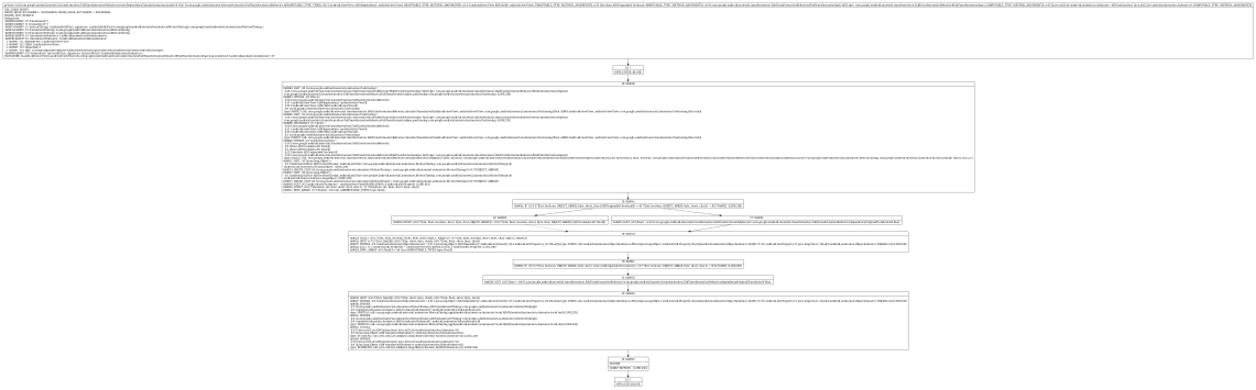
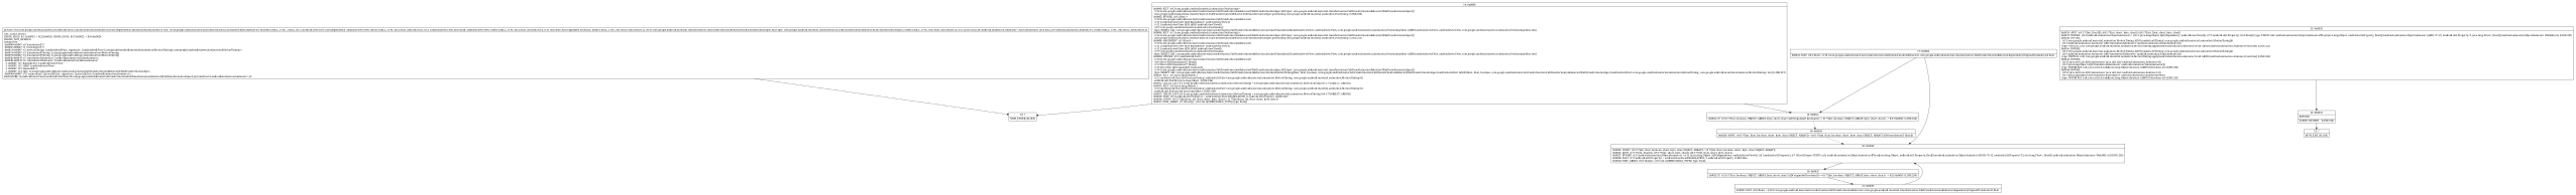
  digraph {
    fontname="Noto Serif"
    node [fontname="Noto Serif" shape=record]
    edge [fontname="Noto Serif"]
    n1 [label="{12\:\ ?|MTH_ENTER_BLOCK\l}"]
    n2 [label="{14\:\ 0x0000|0x0000: IGET  (r0 I:com.google.android.material.animation.Positioning) = \l  (r14 I:com.google.android.material.transformation.FabTransformationBehavior$FabTransformationSpec A[D('spec' com.google.android.material.transformation.FabTransformationBehavior$FabTransformationSpec)])\l com.google.android.material.transformation.FabTransformationBehavior.FabTransformationSpec.positioning com.google.android.material.animation.Positioning  (LINE:230)\l0x0002: INVOKE  (r0 I:float) = \l  (r10 I:com.google.android.material.transformation.FabTransformationBehavior)\l  (r11 I:android.view.View A[D('dependency' android.view.View)])\l  (r12 I:android.view.View A[D('child' android.view.View)])\l  (r0 I:com.google.android.material.animation.Positioning)\l type: DIRECT call: com.google.android.material.transformation.FabTransformationBehavior.calculateTranslationX(android.view.View, android.view.View, com.google.android.material.animation.Positioning):float A[MD:(android.view.View, android.view.View, com.google.android.material.animation.Positioning):float (m)]\l0x0006: IGET  (r1 I:com.google.android.material.animation.Positioning) = \l  (r14 I:com.google.android.material.transformation.FabTransformationBehavior$FabTransformationSpec A[D('spec' com.google.android.material.transformation.FabTransformationBehavior$FabTransformationSpec)])\l com.google.android.material.transformation.FabTransformationBehavior.FabTransformationSpec.positioning com.google.android.material.animation.Positioning  (LINE:231)\l0x0008: ARGUMENT  (r1 I:float) = \l  (r10 I:com.google.android.material.transformation.FabTransformationBehavior)\l  (r11 I:android.view.View A[D('dependency' android.view.View)])\l  (r12 I:android.view.View A[D('child' android.view.View)])\l  (r1 I:com.google.android.material.animation.Positioning)\l type: DIRECT call: com.google.android.material.transformation.FabTransformationBehavior.calculateTranslationY(android.view.View, android.view.View, com.google.android.material.animation.Positioning):float A[MD:(android.view.View, android.view.View, com.google.android.material.animation.Positioning):float (m)]\l0x000d: INVOKE  (r2 I:android.util.Pair) = \l  (r10 I:com.google.android.material.transformation.FabTransformationBehavior)\l  (r0 I:float A[D('translationX' float)])\l  (r1 I:float A[D('translationY' float)])\l  (r13 I:boolean A[D('expanded' boolean)])\l  (r14 I:com.google.android.material.transformation.FabTransformationBehavior$FabTransformationSpec A[D('spec' com.google.android.material.transformation.FabTransformationBehavior$FabTransformationSpec)])\l type: DIRECT call: com.google.android.material.transformation.FabTransformationBehavior.calculateMotionTiming(float, float, boolean, com.google.android.material.transformation.FabTransformationBehavior$FabTransformationSpec):android.util.Pair A[MD:(float, float, boolean, com.google.android.material.transformation.FabTransformationBehavior$FabTransformationSpec):android.util.Pair\<com.google.android.material.animation.MotionTiming, com.google.android.material.animation.MotionTiming\> (m)] (LINE:237)\l0x0011: IGET  (r3 I:java.lang.Object) = \l  (r2 I:android.util.Pair A[D('motionTiming' android.util.Pair\<com.google.android.material.animation.MotionTiming, com.google.android.material.animation.MotionTiming\>)])\l android.util.Pair.first java.lang.Object  (LINE:238)\l0x0013: CHECK_CAST (r3 I:com.google.android.material.animation.MotionTiming) = (com.google.android.material.animation.MotionTiming) (r3 I:??[OBJECT, ARRAY]) \l0x0015: IGET  (r4 I:java.lang.Object) = \l  (r2 I:android.util.Pair A[D('motionTiming' android.util.Pair\<com.google.android.material.animation.MotionTiming, com.google.android.material.animation.MotionTiming\>)])\l android.util.Pair.second java.lang.Object  (LINE:239)\l0x0017: CHECK_CAST (r4 I:com.google.android.material.animation.MotionTiming) = (com.google.android.material.animation.MotionTiming) (r4 I:??[OBJECT, ARRAY]) \l0x0019: SGET  (r5 I:android.util.Property) =  android.view.View.TRANSLATION_X android.util.Property  (LINE:241)\l0x001b: CONST  (r6 I:??[boolean, int, float, short, byte, char]) = (1 ??[boolean, int, float, short, byte, char]) \l0x001c: NEW_ARRAY  (r7 I:float[]) = (r6 I:int A[IMMUTABLE_TYPE]) type: float[] \l}"]
    n3 [label="{15\:\ 0x001e|0x001e: IF  (r13 I:??[int, boolean, OBJECT, ARRAY, byte, short, char] A[D('expanded' boolean)]) == (0 ??[int, boolean, OBJECT, ARRAY, byte, short, char])  \-\> B:17:0x0022  (LINE:245)\l}"]
    n4 [label="{16\:\ 0x0020|0x0020: MOVE  (r8 I:??[int, float, boolean, short, byte, char, OBJECT, ARRAY]) = (r0 I:??[int, float, boolean, short, byte, char, OBJECT, ARRAY] A[D('translationX' float)]) \l}"]
    n5 [label="{17\:\ 0x0022|0x0022: IGET  (r8 I:float) = (r10 I:com.google.android.material.transformation.FabTransformationBehavior) com.google.android.material.transformation.FabTransformationBehavior.dependencyOriginalTranslationX float \l}"]
    n6 [label="{18\:\ 0x0024|0x0024: CONST  (r9 I:??[int, float, boolean, short, byte, char, OBJECT, ARRAY]) = (0 ??[int, float, boolean, short, byte, char, OBJECT, ARRAY]) \l0x0025: APUT  (r7 I:??[int, float][]), (r9 I:??[int, short, byte, char]), (r8 I:??[int, float, short, byte, char]) \l0x0027: INVOKE  (r5 I:android.animation.ObjectAnimator) = (r11 I:java.lang.Object A[D('dependency' android.view.View)]), (r5 I:android.util.Property), (r7 I:float[]) type: STATIC call: android.animation.ObjectAnimator.ofFloat(java.lang.Object, android.util.Property, float[]):android.animation.ObjectAnimator A[MD:\<T\>:(T, android.util.Property\<T, java.lang.Float\>, float[]):android.animation.ObjectAnimator VARARG (c)] (LINE:242)\l0x002b: SGET  (r7 I:android.util.Property) =  android.view.View.TRANSLATION_Y android.util.Property  (LINE:246)\l0x002d: NEW_ARRAY  (r6 I:float[]) = (r6 I:int A[IMMUTABLE_TYPE]) type: float[] \l}"]
    n7 [label="{19\:\ 0x002f|0x002f: IF  (r13 I:??[int, boolean, OBJECT, ARRAY, byte, short, char] A[D('expanded' boolean)]) == (0 ??[int, boolean, OBJECT, ARRAY, byte, short, char])  \-\> B:21:0x0033  (LINE:250)\l}"]
    n8 [label="{21\:\ 0x0033|0x0033: IGET  (r8 I:float) = (r10 I:com.google.android.material.transformation.FabTransformationBehavior) com.google.android.material.transformation.FabTransformationBehavior.dependencyOriginalTranslationY float \l}"]
-   n9 [label="{22\:\ 0x0035|0x0035: APUT  (r6 I:??[int, float][]), (r9 I:??[int, short, byte, char]), (r8 I:??[int, float, short, byte, char]) \l0x0037: INVOKE  (r6 I:android.animation.ObjectAnimator) = (r11 I:java.lang.Object A[D('dependency' android.view.View)]), (r7 I:android.util.Property), (r6 I:float[]) type: STATIC call: android.animation.ObjectAnimator.ofFloat(java.lang.Object, android.util.Property, float[]):android.animation.ObjectAnimator A[MD:\<T\>:(T, android.util.Property\<T, java.lang.Float\>, float[]):android.animation.ObjectAnimator VARARG (c)] (LINE:247)\l0x003b: INVOKE  \l  (r3 I:com.google.android.material.animation.MotionTiming A[D('translationXTiming' com.google.android.material.animation.MotionTiming)])\l  (r5 I:android.animation.Animator A[D('translationXAnimator' android.animation.ValueAnimator)])\l type: VIRTUAL call: com.google.android.material.animation.MotionTiming.apply(android.animation.Animator):void A[MD:(android.animation.Animator):void (m)] (LINE:252)\l0x003e: INVOKE  \l  (r4 I:com.google.android.material.animation.MotionTiming A[D('translationYTiming' com.google.android.material.animation.MotionTiming)])\l  (r6 I:android.animation.Animator A[D('translationYAnimator' android.animation.ValueAnimator)])\l type: VIRTUAL call: com.google.android.material.animation.MotionTiming.apply(android.animation.Animator):void A[MD:(android.animation.Animator):void (m)] (LINE:253)\l0x0041: INVOKE  \l  (r15 I:java.util.List A[D('animations' java.util.List\<android.animation.Animator\>)])\l  (r5 I:java.lang.Object A[D('translationXAnimator' android.animation.ValueAnimator)])\l type: INTERFACE call: java.util.List.add(java.lang.Object):boolean A[MD:(E):boolean (c)] (LINE:254)\l0x0244: INVOKE  \l  (r15 I:java.util.List A[D('animations' java.util.List\<android.animation.Animator\>)])\l  (r6 I:java.lang.Object A[D('translationYAnimator' android.animation.ValueAnimator)])\l type: INTERFACE call: java.util.List.add(java.lang.Object):boolean A[MD:(E):boolean (c)] (LINE:255)\l}"]
+   n9 [label="{22\:\ 0x0035|0x0035: APUT  (r6 I:??[int, float][]), (r9 I:??[int, short, byte, char]), (r8 I:??[int, float, short, byte, char]) \l0x0037: INVOKE  (r6 I:android.animation.ObjectAnimator) = (r11 I:java.lang.Object A[D('dependency' android.view.View)]), (r7 I:android.util.Property), (r6 I:float[]) type: STATIC call: android.animation.ObjectAnimator.ofFloat(java.lang.Object, android.util.Property, float[]):android.animation.ObjectAnimator A[MD:\<T\>:(T, android.util.Property\<T, java.lang.Float\>, float[]):android.animation.ObjectAnimator VARARG (c)] (LINE:247)\l0x003b: INVOKE  \l  (r3 I:com.google.android.material.animation.MotionTiming A[D('translationXTiming' com.google.android.material.animation.MotionTiming)])\l  (r5 I:android.animation.Animator A[D('translationXAnimator' android.animation.ValueAnimator)])\l type: VIRTUAL call: com.google.android.material.animation.MotionTiming.apply(android.animation.Animator):void A[MD:(android.animation.Animator):void (m)] (LINE:252)\l0x003e: INVOKE  \l  (r4 I:com.google.android.material.animation.MotionTiming A[D('translationYTiming' com.google.android.material.animation.MotionTiming)])\l  (r6 I:android.animation.Animator A[D('translationYAnimator' android.animation.ValueAnimator)])\l type: VIRTUAL call: com.google.android.material.animation.MotionTiming.apply(android.animation.Animator):void A[MD:(android.animation.Animator):void (m)] (LINE:253)\l0x0041: INVOKE  \l  (r15 I:java.util.List A[D('animations' java.util.List\<android.animation.Animator\>)])\l  (r5 I:java.lang.Object A[D('translationXAnimator' android.animation.ValueAnimator)])\l type: INTERFACE call: java.util.List.add(java.lang.Object):boolean A[MD:(E):boolean (c)] (LINE:254)\l0x0044: INVOKE  \l  (r15 I:java.util.List A[D('animations' java.util.List\<android.animation.Animator\>)])\l  (r6 I:java.lang.Object A[D('translationYAnimator' android.animation.ValueAnimator)])\l type: INTERFACE call: java.util.List.add(java.lang.Object):boolean A[MD:(E):boolean (c)] (LINE:255)\l}"]
    n10 [label="{23\:\ 0x0047|RETURN\l|0x0047: RETURN    (LINE:256)\l}"]
    n11 [label="{13\:\ ?|MTH_EXIT_BLOCK\l}"]
    n12 [label="{private void com.google.android.material.transformation.FabTransformationBehavior.createDependencyTranslationAnimation((r10 'this' I:com.google.android.material.transformation.FabTransformationBehavior A[IMMUTABLE_TYPE, THIS]), (r11 I:android.view.View A[D('dependency' android.view.View), IMMUTABLE_TYPE, METHOD_ARGUMENT]), (r12 I:android.view.View A[D('child' android.view.View), IMMUTABLE_TYPE, METHOD_ARGUMENT]), (r13 I:boolean A[D('expanded' boolean), IMMUTABLE_TYPE, METHOD_ARGUMENT]), (r14 I:com.google.android.material.transformation.FabTransformationBehavior$FabTransformationSpec A[D('spec' com.google.android.material.transformation.FabTransformationBehavior$FabTransformationSpec), IMMUTABLE_TYPE, METHOD_ARGUMENT]), (r15 I:java.util.List\<android.animation.Animator\> A[D('animations' java.util.List\<android.animation.Animator\>), IMMUTABLE_TYPE, METHOD_ARGUMENT]))  | USE_LINES_HINTS\lCROSS_EDGE: B:21:0x0033 \-\> B:22:0x0035, CROSS_EDGE: B:17:0x0022 \-\> B:18:0x0024\lINLINE_NOT_NEEDED\lDebug Info:\l  0x0006\-0x0047: r0 'translationX' F\l  0x000c\-0x0047: r1 'translationY' F\l  0x0011\-0x0047: r2 'motionTiming' Landroid\/util\/Pair;, signature: Landroid\/util\/Pair\<Lcom\/google\/android\/material\/animation\/MotionTiming;Lcom\/google\/android\/material\/animation\/MotionTiming;\>;\l  0x0015\-0x0047: r3 'translationXTiming' Lcom\/google\/android\/material\/animation\/MotionTiming;\l  0x0019\-0x0047: r4 'translationYTiming' Lcom\/google\/android\/material\/animation\/MotionTiming;\l  0x002b\-0x0047: r5 'translationXAnimator' Landroid\/animation\/ValueAnimator;\l  0x003b\-0x0047: r6 'translationYAnimator' Landroid\/animation\/ValueAnimator;\l  \-1 \-0x0047: r11 'dependency' Landroid\/view\/View;\l  \-1 \-0x0047: r12 'child' Landroid\/view\/View;\l  \-1 \-0x0047: r13 'expanded' Z\l  \-1 \-0x0047: r14 'spec' Lcom\/google\/android\/material\/transformation\/FabTransformationBehavior$FabTransformationSpec;\l  0x0000\-0x0047: r15 'animations' Ljava\/util\/List;, signature: Ljava\/util\/List\<Landroid\/animation\/Animator;\>;\lSIGNATURE: (Landroid\/view\/View;Landroid\/view\/View;ZLcom\/google\/android\/material\/transformation\/FabTransformationBehavior$FabTransformationSpec;Ljava\/util\/List\<Landroid\/animation\/Animator;\>;)V\l}"]
-   n1 -> n2
+   n2 -> n1
    n2 -> n3
-   n3 -> n4 [style=solid]
-   n3 -> n5
+   n3 -> n4 [style=dashed]
+   n5 -> n3
    n4 -> n6 [style=dashed]
    n5 -> n6
    n6 -> n7
-   n7 -> n8 [style=dashed]
-   n8 -> n9
+   n7 -> n8
+   n8 -> n6
    n9 -> n10
    n10 -> n11
    n12 -> n1
  }
